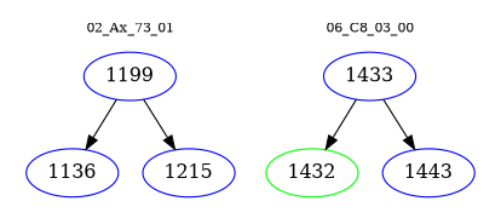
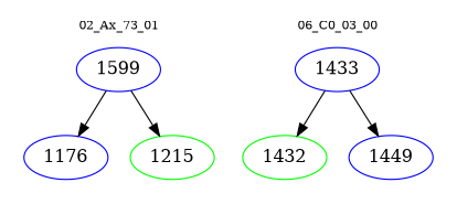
  digraph {
    node [color=blue]
    edge [color=black]
-   n1 [label=1199]
-   n2 [label=1136]
-   n3 [label=1215]
+   n1 [label=1599]
+   n2 [label=1176]
+   n3 [color=green label=1215]
    n4 [label=1433]
    n5 [color=green label=1432]
-   n6 [label=1443]
+   n6 [label=1449]
    subgraph cluster_1 {
      color=white
      fontsize=10
      label="02_Ax_73_01"
      n1
      n2
      n3
    }
    subgraph cluster_2 {
      color=white
      fontsize=10
-     label="06_C8_03_00"
+     label="06_C0_03_00"
      n4
      n5
      n6
    }
    n1 -> n2
    n1 -> n3
    n4 -> n5
    n4 -> n6
  }
